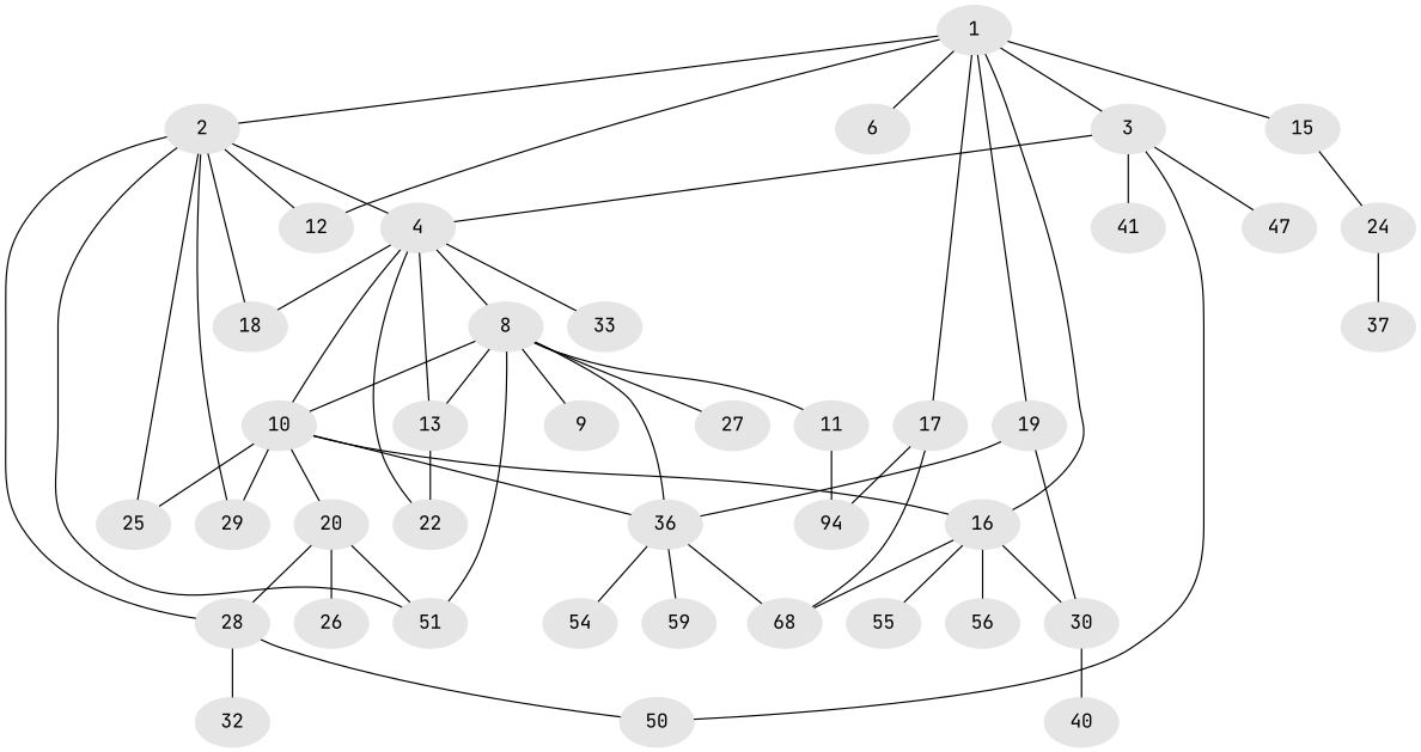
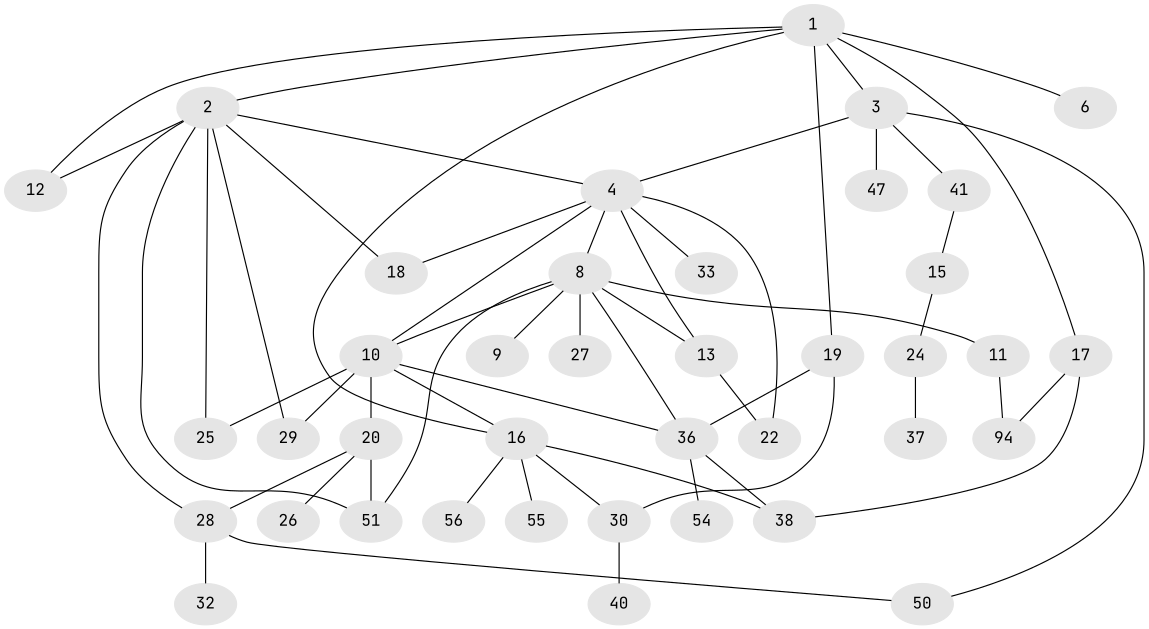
  graph {
    fontname="JetBrains Mono"
    node [color=gray90 fontname="JetBrains Mono" style=filled]
    edge [fontname="JetBrains Mono"]
    1 [super="+5"]
    2 [super="+39"]
    3 [super="+7"]
    6
    12
    15 [super="+49"]
    16 [super="+44"]
    17
    19 [super="+53"]
    4 [super="+52"]
    18 [super="+31"]
    25 [super="+42"]
    29
    51
    28 [super="+60"]
    41 [super="+43"]
    47
    50 [super="+57"]
    24
    30
-   38 [super="+46" label=68]
+   38 [super="+46"]
    55
    56
    n24 [label=94 super="+61"]
    36 [super="+48"]
    8 [super="+35"]
    10 [super="+14"]
    13 [super="+58"]
    22
    33
    9
    11 [super="+23"]
    27
    20 [super="+21"]
    54
-   59
    26
    32
    37 [super="+45"]
    40
    1 -- 2
    1 -- 3
    1 -- 6
    1 -- 12
-   1 -- 15
+   41 -- 15
    1 -- 16
    1 -- 17
    1 -- 19
    2 -- 12
    2 -- 4
    2 -- 18
    2 -- 25
    2 -- 29
    2 -- 51
    2 -- 28
    3 -- 4
    3 -- 41
    3 -- 47
    3 -- 50
    15 -- 24
    16 -- 30
    16 -- 38
    16 -- 55
    16 -- 56
    17 -- 38
    17 -- n24
    19 -- 30
    19 -- 36
    4 -- 18
    4 -- 8
    4 -- 10
    4 -- 13
    4 -- 22
    4 -- 33
    28 -- 50
    28 -- 32
    24 -- 37
    30 -- 40
    36 -- 38
    36 -- 54
-   36 -- 59
    8 -- 51
    8 -- 36
    8 -- 10
    8 -- 13
    8 -- 9
    8 -- 11
    8 -- 27
    10 -- 16
    10 -- 25
    10 -- 29
    10 -- 36
    10 -- 20
    13 -- 22
    11 -- n24
    20 -- 51
    20 -- 28
    20 -- 26
  }
